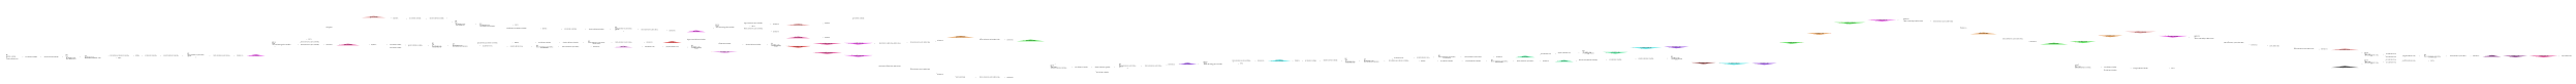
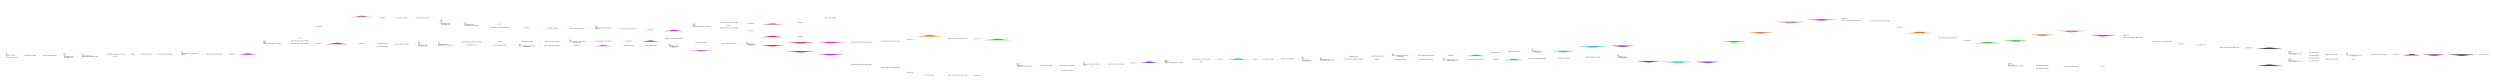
  digraph {
    fontname="Fira Sans"
    rankdir=LR
    node [fontname="Fira Sans"]
    edge [fontname="Fira Sans"]
    n1 [label="'(label\l  1\l  (((label-name 0 s0-unknown)\l    #f\l    ()\l    (join-point 171 (label-name 0 s0-un"]
    n2 [label="'(go 170 (label-name 0 s0-unknown))"]
    n3 [label="'(join-point 171 (label-name 0 s0-unknown))"]
    n4 [label="'(block\l  2\l  (if-eos\l   3\l   (go 4 (label-name 14 s0-eos))\l   (block 5 (get-token 6) (go 7 (la"]
    n5 [label="'(if-eos\l  3\l  (go 4 (label-name 14 s0-eos))\l  (block 5 (get-token 6) (go 7 (label-name 7 s0-have"]
    n6 [label="'(block 5 (get-token 6) (go 7 (label-name 7 s0-have-token)))"]
    n7 [label="'(reject 89)"]
    n8 [label="'(get-token 6)"]
    n9 [label="'(go 7 (label-name 7 s0-have-token))"]
    n10 [label="'(join-point 178 (label-name 7 s0-have-token))"]
    n11 [label="'(block\l  51\l  (block 179 (stack-ensure 180 1) (push 52 (state s0)))\l  (token-case\l   53\l   (L-"]
    n12 [label="'(block 179 (stack-ensure 180 1) (push 52 (state s0)))"]
    n13 [label="'(stack-ensure 180 1)"]
    n14 [fillcolor="#e65de6" label="'(push 52 (state s0))" shape=triangle style=filled]
    n15 [label="'(token-case\l  53\l  (L-PAREN\l   (block 181 (stack-ensure 182 1) (push 48 (current-token)))\l   (d"]
    n16 [fillcolor="#e65de6" label="'(:= 119 (register 33 target) (pop))" shape=invtriangle style=filled]
    n17 [fillcolor="#e65de6" label="'(:= 129 (register 41 target) (pop))" shape=invtriangle style=filled]
    n18 [fillcolor="#e65de6" label="'(:= 149 (register 47 target) (pop))" shape=invtriangle style=filled]
    n19 [fillcolor="#e65de6" label="'(:= 159 (register 55 target) (pop))" shape=invtriangle style=filled]
    n20 [label="'(block 181 (stack-ensure 182 1) (push 48 (current-token)))"]
    n21 [label="'(block 183 (stack-ensure 184 1) (push 45 (current-token)))"]
    n22 [label="'(reject 44)"]
    n23 [label="'(semantic-action 120 r2 ((register 32 TERM)) ((register 34 ret-val)) 0)"]
    n24 [label="'(semantic-action\l  134\l  r3\l  ((register 40 L-PAREN) (register 38 m) (register 36 R-PAREN))\l  ("]
    n25 [label="'(semantic-action 150 r2 ((register 46 TERM)) ((register 48 ret-val)) 0)"]
    n26 [label="'(semantic-action\l  164\l  r3\l  ((register 54 L-PAREN) (register 52 m) (register 50 R-PAREN))\l  ("]
    n27 [label="'(stack-ensure 182 1)"]
    n28 [label="'(stack-ensure 184 1)"]
    n29 [fillcolor="#e6a1a1" label="'(push 48 (current-token))" shape=triangle style=filled]
    n30 [fillcolor="#e65da1" label="'(push 45 (current-token))" shape=triangle style=filled]
    n31 [label="'(drop-token 49)"]
-   n32 [fillcolor="#5de65d" label="'(:= 128 (register 40 L-PAREN) (pop))" shape=invtriangle style=filled]
+   n32 [fillcolor="#e6a1a1" label="'(:= 128 (register 40 L-PAREN) (pop))" shape=invtriangle style=filled]
    n33 [fillcolor="#e6a1a1" label="'(:= 158 (register 54 L-PAREN) (pop))" shape=invtriangle style=filled]
    n34 [label="'(go 50 (label-name 2 s2-unknown))"]
    n35 [label="'(join-point 173 (label-name 2 s2-unknown))"]
    n36 [label="'(block\l  14\l  (if-eos\l   15\l   (go 16 (label-name 16 s2-eos))\l   (block 17 (get-token 18) (go "]
    n37 [label="'(if-eos\l  15\l  (go 16 (label-name 16 s2-eos))\l  (block 17 (get-token 18) (go 19 (label-name 9 s2"]
    n38 [label="'(block 17 (get-token 18) (go 19 (label-name 9 s2-have-token)))"]
    n39 [label="'(reject 97)"]
    n40 [label="'(get-token 18)"]
    n41 [label="'(go 19 (label-name 9 s2-have-token))"]
    n42 [label="'(join-point 188 (label-name 9 s2-have-token))"]
    n43 [label="'(block\l  65\l  (block 189 (stack-ensure 190 1) (push 66 (state s2)))\l  (token-case\l   67\l   (L-"]
    n44 [label="'(block 189 (stack-ensure 190 1) (push 66 (state s2)))"]
    n45 [label="'(drop-token 46)"]
    n46 [fillcolor="#e65da1" label="'(:= 118 (register 32 TERM) (pop))" shape=invtriangle style=filled]
    n47 [fillcolor="#e65da1" label="'(:= 148 (register 46 TERM) (pop))" shape=invtriangle style=filled]
    n48 [label="'(go 47 (label-name 3 s3-unknown))"]
    n49 [label="'(join-point 174 (label-name 3 s3-unknown))"]
    n50 [label="'(block\l  20\l  (if-eos\l   21\l   (go 22 (label-name 17 s3-eos))\l   (block 23 (get-token 24) (go "]
    n51 [label="'(if-eos\l  21\l  (go 22 (label-name 17 s3-eos))\l  (block 23 (get-token 24) (go 25 (label-name 10 s"]
    n52 [label="'(go 22 (label-name 17 s3-eos))"]
    n53 [label="'(block 23 (get-token 24) (go 25 (label-name 10 s3-have-token)))"]
    n54 [label="'(join-point 218 (label-name 17 s3-eos))"]
    n55 [label="'(get-token 24)"]
    n56 [label="'(block\l  98\l  (block 219 (stack-ensure 220 1) (push 99 (state s3)))\l  (go 100 (label-name 25 r2-"]
    n57 [label="'(go 25 (label-name 10 s3-have-token))"]
    n58 [label="'(block 219 (stack-ensure 220 1) (push 99 (state s3)))"]
    n59 [label="'(join-point 195 (label-name 10 s3-have-token))"]
    n60 [label="'(block\l  69\l  (block 196 (stack-ensure 197 1) (push 70 (state s3)))\l  (token-case 71 (#f (go 68 "]
    n61 [label="'(block 196 (stack-ensure 197 1) (push 70 (state s3)))"]
    n62 [label="'(stack-ensure 190 1)"]
    n63 [fillcolor="#e65de6" label="'(push 66 (state s2))" shape=triangle style=filled]
    n64 [label="'(token-case\l  67\l  (L-PAREN\l   (block 191 (stack-ensure 192 1) (push 62 (current-token)))\l   (d"]
    n65 [label="'(block 191 (stack-ensure 192 1) (push 62 (current-token)))"]
    n66 [label="'(block 193 (stack-ensure 194 1) (push 59 (current-token)))"]
    n67 [label="'(reject 58)"]
    n68 [label="'(stack-ensure 192 1)"]
    n69 [label="'(stack-ensure 194 1)"]
    n70 [fillcolor="#e6a1a1" label="'(push 62 (current-token))" shape=triangle style=filled]
    n71 [fillcolor="#e65da1" label="'(push 59 (current-token))" shape=triangle style=filled]
    n72 [label="'(drop-token 63)"]
    n73 [label="'(go 64 (label-name 2 s2-unknown))"]
    n74 [label="'(drop-token 60)"]
    n75 [label="'(go 61 (label-name 3 s3-unknown))"]
    n76 [label="'(stack-ensure 197 1)"]
-   n77 [fillcolor="#e65d5d" label="'(push 70 (state s3))" shape=triangle style=filled]
+   n77 [fillcolor="#e65de6" label="'(push 70 (state s3))" shape=triangle style=filled]
    n78 [label="'(token-case 71 (#f (go 68 (label-name 22 r2-have-token))))"]
    n79 [fillcolor="#e65d5d" label="'(:= 117 (register 31 _) (pop))" shape=invtriangle style=filled]
    n80 [label="'(go 68 (label-name 22 r2-have-token))"]
    n81 [label="'(join-point 235 (label-name 22 r2-have-token))"]
    n82 [label="'(block\l  116\l  (:= 117 (register 31 _) (pop))\l  (:= 118 (register 32 TERM) (pop))\l  (:= 119 (re"]
    n83 [label="'(stack-ensure 220 1)"]
    n84 [fillcolor="#e6a1e6" label="'(push 99 (state s3))" shape=triangle style=filled]
    n85 [label="'(go 100 (label-name 25 r2-eos))"]
    n86 [fillcolor="#e6a1e6" label="'(:= 147 (register 45 _) (pop))" shape=invtriangle style=filled]
    n87 [label="'(join-point 250 (label-name 25 r2-eos))"]
    n88 [label="'(block\l  146\l  (:= 147 (register 45 _) (pop))\l  (:= 148 (register 46 TERM) (pop))\l  (:= 149 (re"]
    n89 [label="'(block 236 (stack-ensure 237 1) (push 121 (register 33 target)))"]
    n90 [label="'(stack-ensure 237 1)"]
    n91 [fillcolor="#e6a15d" label="'(push 121 (register 33 target))" shape=triangle style=filled]
    n92 [label="'(block 238 (stack-ensure 239 1) (push 122 (register 34 ret-val)))"]
    n93 [fillcolor="#e6a15d" label="'(:= 131 (register 39 _) (pop))" shape=invtriangle style=filled]
    n94 [fillcolor="#e6a15d" label="'(:= 161 (register 53 _) (pop))" shape=invtriangle style=filled]
    n95 [label="'(stack-ensure 239 1)"]
    n96 [fillcolor="#5de65d" label="'(push 122 (register 34 ret-val))" shape=triangle style=filled]
    n97 [label="'(state-case\l  123\l  (register 33 target)\l  ((state s0) (go 124 (label-name 8 s1-have-token)))\l "]
    n98 [fillcolor="#5de65d" label="'(:= 130 (register 38 m) (pop))" shape=invtriangle style=filled]
    n99 [fillcolor="#5de65d" label="'(:= 160 (register 52 m) (pop))" shape=invtriangle style=filled]
    n100 [label="'(go 124 (label-name 8 s1-have-token))"]
    n101 [label="'(go 125 (label-name 11 s4-have-token))"]
    n102 [label="'(join-point 185 (label-name 8 s1-have-token))"]
    n103 [label="'(join-point 198 (label-name 11 s4-have-token))"]
    n104 [label="'(reject 54)"]
    n105 [label="'(block\l  76\l  (block 199 (stack-ensure 200 1) (push 77 (state s4)))\l  (token-case\l   78\l   (R-"]
    n106 [label="'(block 199 (stack-ensure 200 1) (push 77 (state s4)))"]
    n107 [label="'(stack-ensure 200 1)"]
    n108 [fillcolor="#a15de6" label="'(push 77 (state s4))" shape=triangle style=filled]
    n109 [label="'(token-case\l  78\l  (R-PAREN\l   (block 201 (stack-ensure 202 1) (push 73 (current-token)))\l   (d"]
    n110 [fillcolor="#a15de6" label="'(:= 133 (register 37 _) (pop))" shape=invtriangle style=filled]
    n111 [fillcolor="#a15de6" label="'(:= 163 (register 51 _) (pop))" shape=invtriangle style=filled]
    n112 [label="'(block 201 (stack-ensure 202 1) (push 73 (current-token)))"]
    n113 [label="'(reject 72)"]
    n114 [label="'(stack-ensure 202 1)"]
    n115 [fillcolor="#5de6e6" label="'(push 73 (current-token))" shape=triangle style=filled]
    n116 [label="'(drop-token 74)"]
    n117 [fillcolor="#5de6e6" label="'(:= 132 (register 36 R-PAREN) (pop))" shape=invtriangle style=filled]
    n118 [fillcolor="#5de6e6" label="'(:= 162 (register 50 R-PAREN) (pop))" shape=invtriangle style=filled]
    n119 [label="'(go 75 (label-name 5 s5-unknown))"]
    n120 [label="'(join-point 176 (label-name 5 s5-unknown))"]
    n121 [label="'(block\l  32\l  (if-eos\l   33\l   (go 34 (label-name 19 s5-eos))\l   (block 35 (get-token 36) (go "]
    n122 [label="'(if-eos\l  33\l  (go 34 (label-name 19 s5-eos))\l  (block 35 (get-token 36) (go 37 (label-name 12 s"]
    n123 [label="'(go 34 (label-name 19 s5-eos))"]
    n124 [label="'(block 35 (get-token 36) (go 37 (label-name 12 s5-have-token)))"]
    n125 [label="'(join-point 224 (label-name 19 s5-eos))"]
    n126 [label="'(get-token 36)"]
    n127 [label="'(block\l  104\l  (block 225 (stack-ensure 226 1) (push 105 (state s5)))\l  (go 106 (label-name 26 r"]
    n128 [label="'(go 37 (label-name 12 s5-have-token))"]
    n129 [label="'(block 225 (stack-ensure 226 1) (push 105 (state s5)))"]
    n130 [label="'(join-point 203 (label-name 12 s5-have-token))"]
    n131 [label="'(block\l  80\l  (block 204 (stack-ensure 205 1) (push 81 (state s5)))\l  (token-case 82 (#f (go 79 "]
    n132 [label="'(block 204 (stack-ensure 205 1) (push 81 (state s5)))"]
    n133 [label="'(stack-ensure 205 1)"]
    n134 [fillcolor="#5de6a1" label="'(push 81 (state s5))" shape=triangle style=filled]
    n135 [label="'(token-case 82 (#f (go 79 (label-name 23 r3-have-token))))"]
    n136 [fillcolor="#a15d5d" label="'(:= 127 (register 35 _) (pop))" shape=invtriangle style=filled]
    n137 [label="'(go 79 (label-name 23 r3-have-token))"]
    n138 [label="'(join-point 240 (label-name 23 r3-have-token))"]
    n139 [label="'(block\l  126\l  (:= 127 (register 35 _) (pop))\l  (:= 132 (register 36 R-PAREN) (pop))\l  (:= 133 "]
    n140 [label="'(stack-ensure 226 1)"]
    n141 [fillcolor="#5de6a1" label="'(push 105 (state s5))" shape=triangle style=filled]
    n142 [label="'(go 106 (label-name 26 r3-eos))"]
    n143 [fillcolor="#5de6a1" label="'(:= 157 (register 49 _) (pop))" shape=invtriangle style=filled]
    n144 [label="'(join-point 255 (label-name 26 r3-eos))"]
    n145 [label="'(block\l  156\l  (:= 157 (register 49 _) (pop))\l  (:= 162 (register 50 R-PAREN) (pop))\l  (:= 163 "]
    n146 [label="'(block 241 (stack-ensure 242 1) (push 135 (register 41 target)))"]
    n147 [label="'(stack-ensure 242 1)"]
    n148 [fillcolor="#e6a15d" label="'(push 135 (register 41 target))" shape=triangle style=filled]
    n149 [label="'(block 243 (stack-ensure 244 1) (push 136 (register 42 ret-val)))"]
    n150 [label="'(stack-ensure 244 1)"]
    n151 [fillcolor="#5de65d" label="'(push 136 (register 42 ret-val))" shape=triangle style=filled]
    n152 [label="'(state-case\l  137\l  (register 41 target)\l  ((state s0) (go 138 (label-name 8 s1-have-token)))\l "]
    n153 [label="'(go 138 (label-name 8 s1-have-token))"]
    n154 [label="'(go 139 (label-name 11 s4-have-token))"]
    n155 [label="'(block 251 (stack-ensure 252 1) (push 151 (register 47 target)))"]
    n156 [label="'(stack-ensure 252 1)"]
    n157 [label="'(push 151 (register 47 target))" shape=triangle]
    n158 [label="'(block 253 (stack-ensure 254 1) (push 152 (register 48 ret-val)))"]
    n159 [label="'(stack-ensure 254 1)"]
    n160 [fillcolor="#5d5d5d" label="'(push 152 (register 48 ret-val))" shape=triangle style=filled]
    n161 [label="'(state-case\l  153\l  (register 47 target)\l  ((state s0) (go 154 (label-name 15 s1-eos)))\l  ((sta"]
-   n162 [fillcolor="#e65da1" label="'(:= 93 (register 28 result) (pop))" shape=invtriangle style=filled]
+   n162 [fillcolor="#5d5d5d" label="'(:= 93 (register 28 result) (pop))" shape=invtriangle style=filled]
    n163 [label="'(go 154 (label-name 15 s1-eos))"]
    n164 [label="'(go 155 (label-name 18 s4-eos))"]
    n165 [label="'(accept 94 (register 28 result))"]
    n166 [label="'(join-point 212 (label-name 15 s1-eos))"]
    n167 [label="'(join-point 221 (label-name 18 s4-eos))"]
    n168 [label="'(block\l  90\l  (block 213 (stack-ensure 214 1) (push 91 (state s1)))\l  (:= 92 (register 27 _) (po"]
    n169 [label="'(reject 103)"]
    n170 [label="'(block 213 (stack-ensure 214 1) (push 91 (state s1)))"]
    n171 [label="'(stack-ensure 214 1)"]
    n172 [fillcolor="#a15da1" label="'(push 91 (state s1))" shape=triangle style=filled]
    n173 [fillcolor="#a15da1" label="'(:= 92 (register 27 _) (pop))" shape=invtriangle style=filled]
    n174 [label="'(block 256 (stack-ensure 257 1) (push 165 (register 55 target)))"]
    n175 [label="'(stack-ensure 257 1)"]
    n176 [label="'(push 165 (register 55 target))" shape=triangle]
    n177 [label="'(block 258 (stack-ensure 259 1) (push 166 (register 56 ret-val)))"]
    n178 [label="'(stack-ensure 259 1)"]
-   n179 [fillcolor="#e6a1a1" label="'(push 166 (register 56 ret-val))" shape=triangle style=filled]
+   n179 [fillcolor="#5d5d5d" label="'(push 166 (register 56 ret-val))" shape=triangle style=filled]
    n180 [label="'(state-case\l  167\l  (register 55 target)\l  ((state s0) (go 168 (label-name 15 s1-eos)))\l  ((sta"]
    n181 [label="'(go 168 (label-name 15 s1-eos))"]
    n182 [label="'(go 169 (label-name 18 s4-eos))"]
    n1 -> n2
    n2 -> n3
    n3 -> n4
    n4 -> n5
    n5 -> n6
    n5 -> n7
    n6 -> n8
    n8 -> n9
    n9 -> n10
    n10 -> n11
    n11 -> n12
    n12 -> n13
    n13 -> n14
    n14 -> n15
    n14 -> n16 [color=blue constraint=false dir=none style=dotted]
    n14 -> n16 [color=red style=dashed]
    n14 -> n17 [color=blue constraint=false dir=none style=dotted]
    n14 -> n17 [color=red style=dashed]
    n14 -> n18 [color=blue constraint=false dir=none style=dotted]
    n14 -> n18 [color=red style=dashed]
    n14 -> n19 [color=blue constraint=false dir=none style=dotted]
    n14 -> n19 [color=red style=dashed]
    n15 -> n20
    n15 -> n21
    n15 -> n22
    n16 -> n23
    n17 -> n24
    n18 -> n25
    n19 -> n26
    n20 -> n27
    n21 -> n28
    n23 -> n89
    n24 -> n146
    n25 -> n155
    n26 -> n174
    n27 -> n29
    n28 -> n30
    n29 -> n31
    n29 -> n32 [color=blue constraint=false dir=none style=dotted]
    n29 -> n32 [color=red style=dashed]
    n29 -> n33 [color=blue constraint=false dir=none style=dotted]
    n29 -> n33 [color=red style=dashed]
    n30 -> n45
    n30 -> n46 [color=blue constraint=false dir=none style=dotted]
    n30 -> n46 [color=red style=dashed]
    n30 -> n47 [color=blue constraint=false dir=none style=dotted]
    n30 -> n47 [color=red style=dashed]
    n31 -> n34
    n32 -> n17
    n33 -> n19
    n34 -> n35
    n35 -> n36
    n36 -> n37
    n37 -> n38
    n37 -> n39
    n38 -> n40
    n40 -> n41
    n41 -> n42
    n42 -> n43
    n43 -> n44
    n44 -> n62
    n45 -> n48
    n46 -> n16
    n47 -> n18
    n48 -> n49
    n49 -> n50
    n50 -> n51
    n51 -> n52
    n51 -> n53
    n52 -> n54
    n53 -> n55
    n54 -> n56
    n55 -> n57
    n56 -> n58
    n57 -> n59
    n58 -> n83
    n59 -> n60
    n60 -> n61
    n61 -> n76
    n62 -> n63
    n63 -> n16 [color=blue constraint=false dir=none style=dotted]
    n63 -> n16 [color=red style=dashed]
    n63 -> n17 [color=blue constraint=false dir=none style=dotted]
    n63 -> n17 [color=red style=dashed]
    n63 -> n18 [color=blue constraint=false dir=none style=dotted]
    n63 -> n18 [color=red style=dashed]
    n63 -> n19 [color=blue constraint=false dir=none style=dotted]
    n63 -> n19 [color=red style=dashed]
    n63 -> n64
    n64 -> n65
    n64 -> n66
    n64 -> n67
    n65 -> n68
    n66 -> n69
    n68 -> n70
    n69 -> n71
    n70 -> n32 [color=blue constraint=false dir=none style=dotted]
    n70 -> n32 [color=red style=dashed]
    n70 -> n33 [color=blue constraint=false dir=none style=dotted]
    n70 -> n33 [color=red style=dashed]
    n70 -> n72
    n71 -> n46 [color=blue constraint=false dir=none style=dotted]
    n71 -> n46 [color=red style=dashed]
    n71 -> n47 [color=blue constraint=false dir=none style=dotted]
    n71 -> n47 [color=red style=dashed]
    n71 -> n74
    n72 -> n73
    n73 -> n35
    n75 -> n49
    n76 -> n77
    n77 -> n78
    n77 -> n79 [color=blue constraint=false dir=none style=dotted]
    n77 -> n79 [color=red style=dashed]
    n78 -> n80
    n79 -> n46
    n80 -> n81
    n81 -> n82
    n82 -> n79
    n83 -> n84
    n84 -> n85
    n84 -> n86 [color=blue constraint=false dir=none style=dotted]
    n84 -> n86 [color=red style=dashed]
    n85 -> n87
    n86 -> n47
    n87 -> n88
    n88 -> n86
    n89 -> n90
    n90 -> n91
    n91 -> n92
    n91 -> n93 [color=blue constraint=false dir=none style=dotted]
    n91 -> n93 [color=red style=dashed]
    n91 -> n94 [color=blue constraint=false dir=none style=dotted]
    n91 -> n94 [color=red style=dashed]
    n92 -> n95
    n93 -> n32
    n94 -> n33
    n95 -> n96
    n96 -> n97
    n96 -> n98 [color=blue constraint=false dir=none style=dotted]
    n96 -> n98 [color=red style=dashed]
    n96 -> n99 [color=blue constraint=false dir=none style=dotted]
    n96 -> n99 [color=red style=dashed]
    n97 -> n100
    n97 -> n101
    n98 -> n93
    n99 -> n94
    n100 -> n102
    n101 -> n103
    n102 -> n104
    n103 -> n105
    n105 -> n106
    n106 -> n107
    n107 -> n108
    n108 -> n109
    n108 -> n110 [color=blue constraint=false dir=none style=dotted]
    n108 -> n110 [color=red style=dashed]
    n108 -> n111 [color=blue constraint=false dir=none style=dotted]
    n108 -> n111 [color=red style=dashed]
    n109 -> n112
    n109 -> n113
    n110 -> n98
    n111 -> n99
    n112 -> n114
    n114 -> n115
    n115 -> n116
    n115 -> n117 [color=blue constraint=false dir=none style=dotted]
    n115 -> n117 [color=red style=dashed]
    n115 -> n118 [color=blue constraint=false dir=none style=dotted]
    n115 -> n118 [color=red style=dashed]
    n116 -> n119
    n117 -> n110
    n118 -> n111
    n119 -> n120
    n120 -> n121
    n121 -> n122
    n122 -> n123
    n122 -> n124
    n123 -> n125
    n124 -> n126
    n125 -> n127
    n126 -> n128
    n127 -> n129
    n128 -> n130
    n129 -> n140
    n130 -> n131
    n131 -> n132
    n132 -> n133
    n133 -> n134
    n134 -> n135
    n134 -> n136 [color=blue constraint=false dir=none style=dotted]
    n134 -> n136 [color=red style=dashed]
    n135 -> n137
    n136 -> n117
    n137 -> n138
    n138 -> n139
    n139 -> n136
    n140 -> n141
    n141 -> n142
    n141 -> n143 [color=blue constraint=false dir=none style=dotted]
    n141 -> n143 [color=red style=dashed]
    n142 -> n144
    n143 -> n118
    n144 -> n145
    n145 -> n143
    n146 -> n147
    n147 -> n148
    n148 -> n93 [color=blue constraint=false dir=none style=dotted]
    n148 -> n93 [color=red style=dashed]
    n148 -> n94 [color=blue constraint=false dir=none style=dotted]
    n148 -> n94 [color=red style=dashed]
    n148 -> n149
    n149 -> n150
    n150 -> n151
    n151 -> n98 [color=blue constraint=false dir=none style=dotted]
    n151 -> n98 [color=red style=dashed]
    n151 -> n99 [color=blue constraint=false dir=none style=dotted]
    n151 -> n99 [color=red style=dashed]
    n151 -> n152
    n152 -> n153
    n152 -> n154
    n153 -> n102
    n154 -> n103
    n155 -> n156
    n156 -> n157
    n157 -> n158
    n158 -> n159
    n159 -> n160
    n160 -> n161
    n160 -> n162 [color=blue constraint=false dir=none style=dotted]
    n160 -> n162 [color=red style=dashed]
    n161 -> n163
    n161 -> n164
    n162 -> n165
    n163 -> n166
    n164 -> n167
    n166 -> n168
    n167 -> n169
    n168 -> n170
    n170 -> n171
    n171 -> n172
    n172 -> n173
    n172 -> n173 [color=blue constraint=false dir=none style=dotted]
    n172 -> n173 [color=red style=dashed]
    n173 -> n162
    n174 -> n175
    n175 -> n176
    n176 -> n177
    n177 -> n178
    n178 -> n179
    n179 -> n162 [color=blue constraint=false dir=none style=dotted]
    n179 -> n162 [color=red style=dashed]
    n179 -> n180
    n180 -> n181
    n180 -> n182
    n181 -> n166
    n182 -> n167
  }
